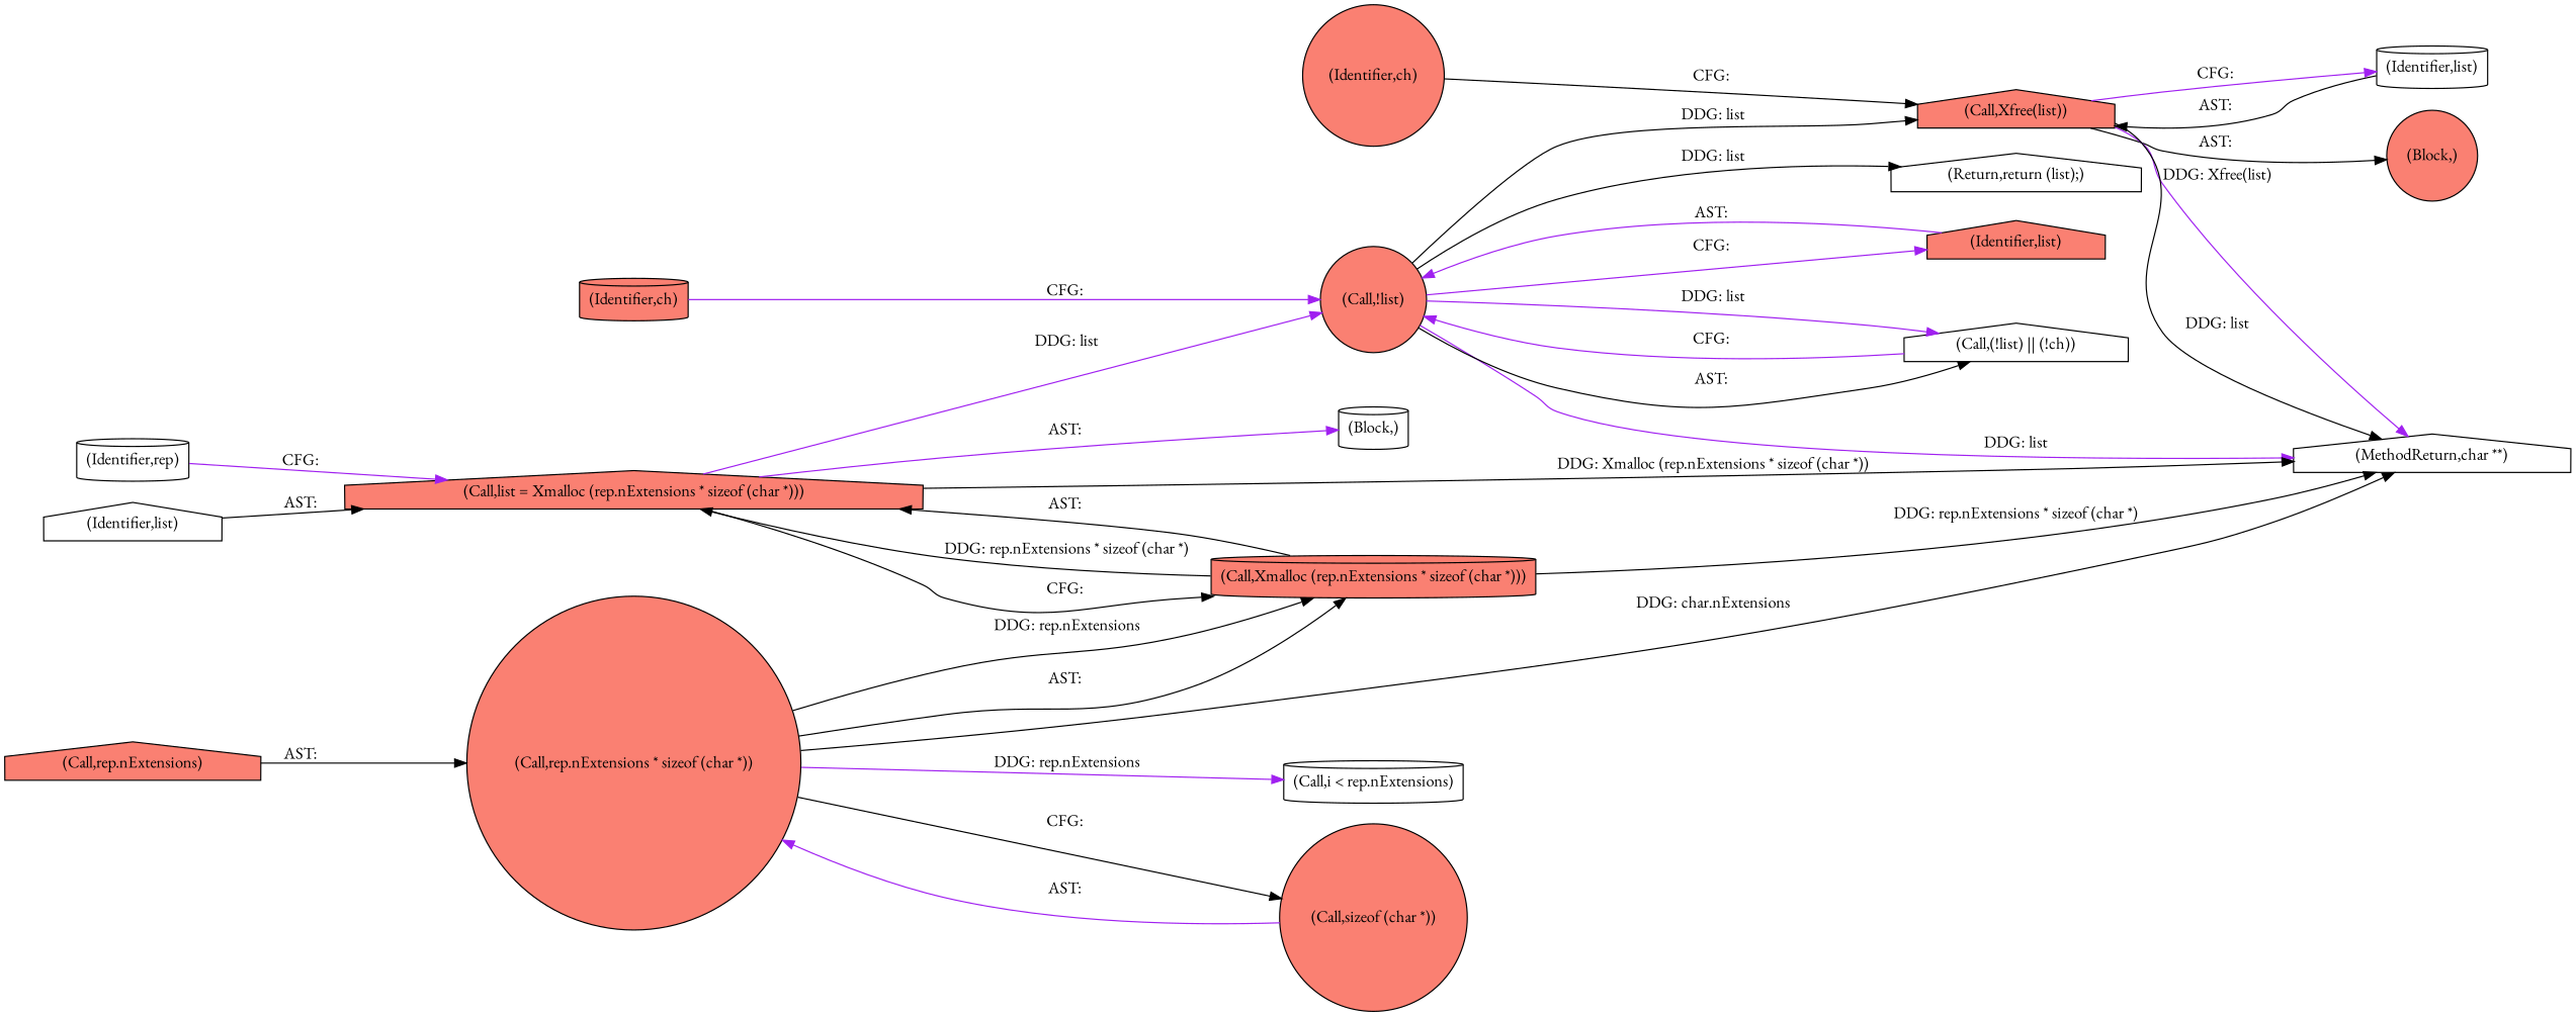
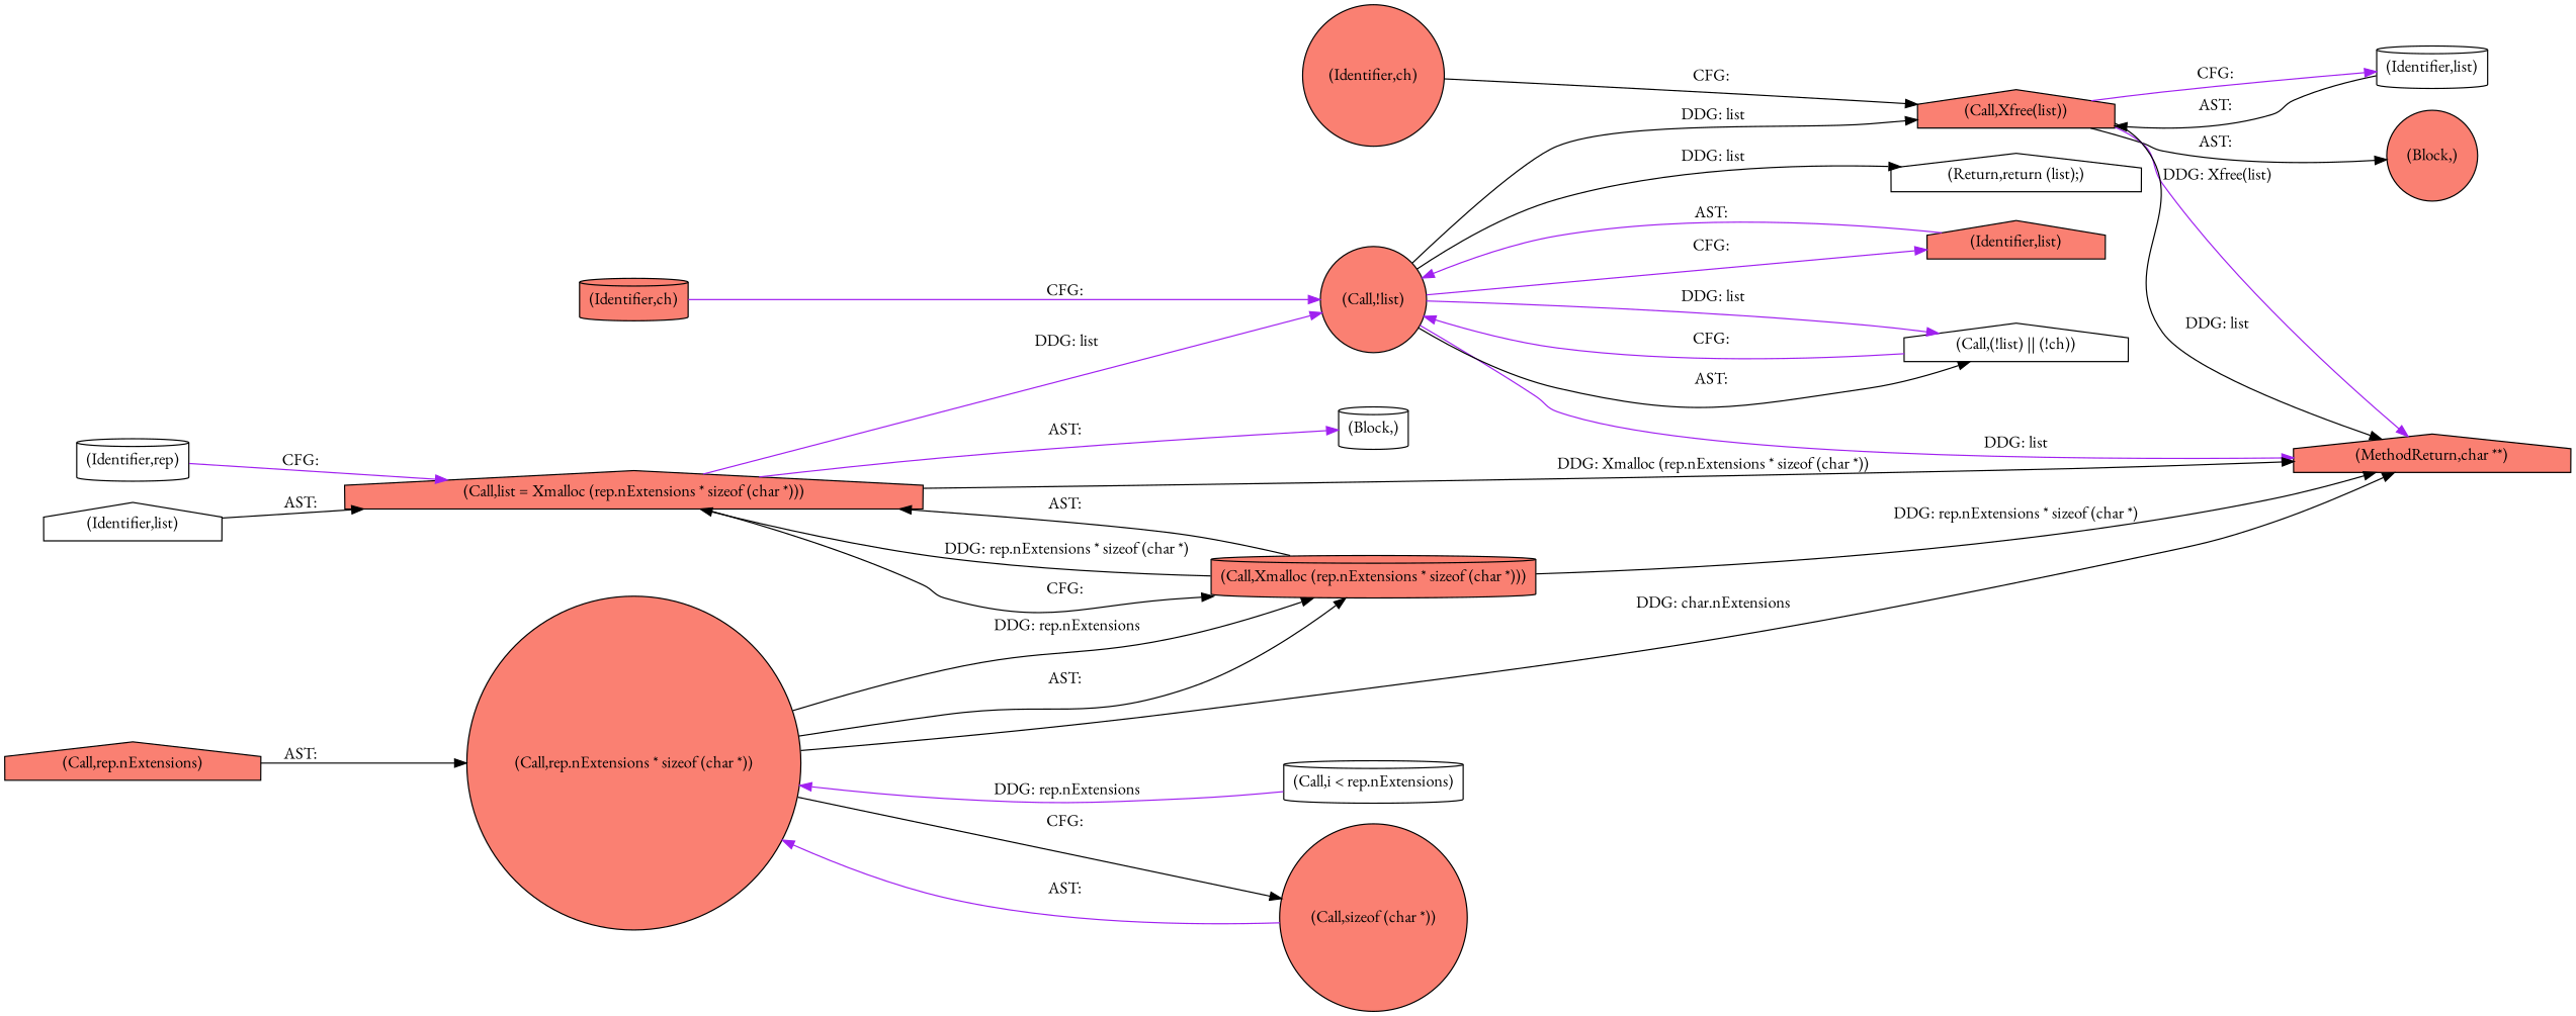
  digraph {
    fontname="EB Garamond"
    rankdir=LR
    node [fillcolor=salmon fontname="EB Garamond" shape=house style=filled]
    edge [color=black fontname="EB Garamond"]
    n1 [label="(Call,Xfree(list))"]
    n2 [label="(Block,)" shape=circle]
-   n3 [fillcolor=white label="(MethodReturn,char **)"]
+   n3 [label="(MethodReturn,char **)"]
    n4 [fillcolor=white label="(Identifier,list)" shape=cylinder]
    n5 [label="(Call,!list)" shape=circle]
    n6 [fillcolor=white label="(Call,(!list) || (!ch))"]
    n7 [fillcolor=white label="(Return,return (list);)"]
    n8 [label="(Identifier,list)"]
    n9 [label="(Call,list = Xmalloc (rep.nExtensions * sizeof (char *)))"]
    n10 [label="(Call,Xmalloc (rep.nExtensions * sizeof (char *)))" shape=cylinder]
    n11 [fillcolor=white label="(Block,)" shape=cylinder]
    n12 [label="(Call,rep.nExtensions * sizeof (char *))" shape=circle]
    n13 [fillcolor=white label="(Call,i < rep.nExtensions)" shape=cylinder]
    n14 [label="(Call,sizeof (char *))" shape=circle]
    n15 [label="(Identifier,ch)" shape=circle]
    n16 [fillcolor=white label="(Identifier,list)"]
    n17 [label="(Identifier,ch)" shape=cylinder]
    n18 [label="(Call,rep.nExtensions)"]
    n19 [fillcolor=white label="(Identifier,rep)" shape=cylinder]
    n1 -> n2 [label="AST: "]
    n1 -> n3 [color=purple label="DDG: Xfree(list)"]
    n1 -> n3 [label="DDG: list"]
    n1 -> n4 [color=purple label="CFG: "]
    n4 -> n1 [label="AST: "]
    n5 -> n1 [label="DDG: list"]
    n5 -> n3 [color=purple label="DDG: list"]
    n5 -> n6 [label="AST: "]
    n5 -> n6 [color=purple label="DDG: list"]
    n5 -> n7 [label="DDG: list"]
    n5 -> n8 [color=purple label="CFG: "]
    n6 -> n5 [color=purple label="CFG: "]
    n8 -> n5 [color=purple label="AST: "]
    n9 -> n3 [label="DDG: Xmalloc (rep.nExtensions * sizeof (char *))"]
    n9 -> n5 [color=purple label="DDG: list"]
    n9 -> n10 [label="CFG: "]
    n9 -> n11 [color=purple label="AST: "]
    n10 -> n3 [label="DDG: rep.nExtensions * sizeof (char *)"]
    n10 -> n9 [label="AST: "]
    n10 -> n9 [label="DDG: rep.nExtensions * sizeof (char *)"]
    n12 -> n3 [label="DDG: char.nExtensions"]
    n12 -> n10 [label="AST: "]
    n12 -> n10 [label="DDG: rep.nExtensions"]
-   n12 -> n13 [color=purple label="DDG: rep.nExtensions"]
+   n13 -> n12 [color=purple label="DDG: rep.nExtensions"]
    n12 -> n14 [label="CFG: "]
    n14 -> n12 [color=purple label="AST: "]
    n15 -> n1 [label="CFG: "]
    n16 -> n9 [label="AST: "]
    n17 -> n5 [color=purple label="CFG: "]
    n18 -> n12 [label="AST: "]
    n19 -> n9 [color=purple label="CFG: "]
  }
